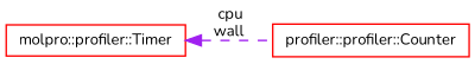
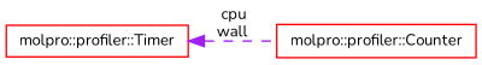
  digraph {
    rankdir=LR
    fontname=Nunito
    node [color=red fillcolor=white fontname=Nunito fontsize=10 shape=record style=filled]
-   n1 [fontcolor=black height=0.2 label="profiler::profiler::Counter" width=0.4]
+   n1 [fontcolor=black height=0.2 label="molpro::profiler::Counter" width=0.4]
    n2 [height=0.2 label="molpro::profiler::Timer" width=0.4]
    n2 -> n1 [color=purple dir=back fontname=Nunito fontsize=10 label=" cpu\nwall" labelfontname=Helvetica labelfontsize=10 style=dashed]
  }
